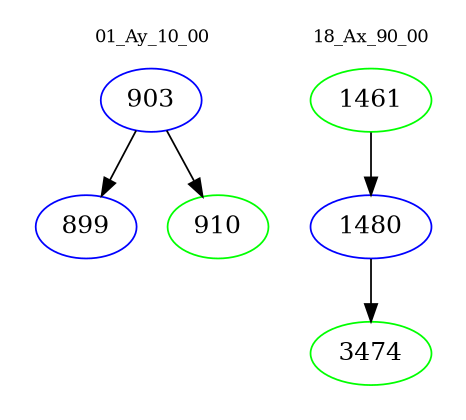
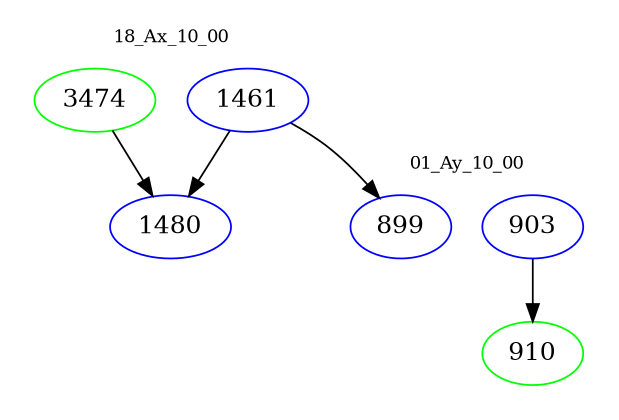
  digraph {
    node [color=blue]
    edge [color=black]
    n1 [label=903]
    n2 [label=899]
    n3 [color=green label=910]
    n4 [label=1480]
-   n5 [color=green label=1461]
+   n5 [label=1461]
    n6 [color=green label=3474]
    subgraph cluster_1 {
      color=white
      fontsize=10
      label="01_Ay_10_00"
      n1
      n2
      n3
    }
    subgraph cluster_2 {
      color=white
      fontsize=10
-     label="18_Ax_90_00"
+     label="18_Ax_10_00"
      n4
      n5
      n6
    }
-   n1 -> n2
+   n5 -> n2
    n1 -> n3
-   n4 -> n6
+   n6 -> n4
    n5 -> n4
  }
